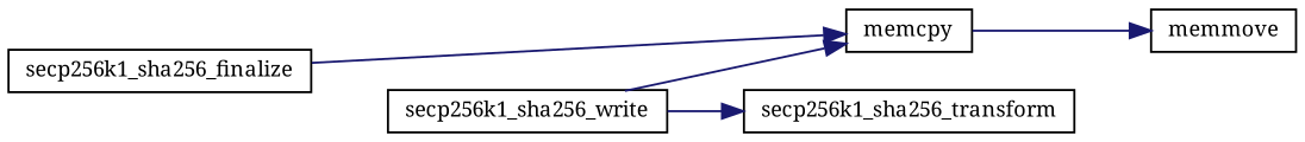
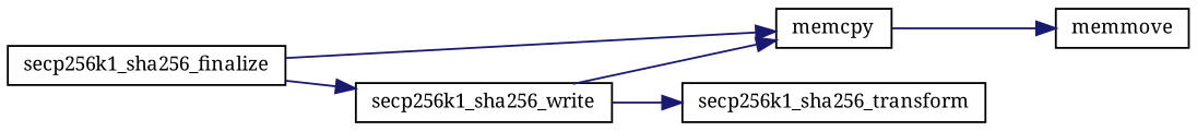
  digraph {
    fontname="Noto Serif"
    rankdir=LR
    node [color=black fillcolor=white fontname="Noto Serif" fontsize=10 shape=record style=filled]
    edge [color=midnightblue fontname="Noto Serif" fontsize=10 labelfontname=Helvetica labelfontsize=10 style=solid]
    n1 [height=0.2 label=secp256k1_sha256_finalize width=0.4]
    n2 [height=0.2 label=secp256k1_sha256_write width=0.4]
    n3 [height=0.2 label=memcpy width=0.4]
    n4 [height=0.2 label=secp256k1_sha256_transform width=0.4]
    n5 [height=0.2 label=memmove width=0.4]
+   n1 -> n2
    n1 -> n3
    n2 -> n3
    n2 -> n4
    n3 -> n5
  }
